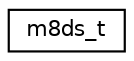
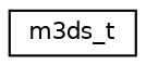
  digraph {
    rankdir=LR
-   n1 [color=black fillcolor=white fontname=Helvetica fontsize=10 height=0.2 label=m8ds_t shape=record style=filled width=0.4]
+   n1 [color=black fillcolor=white fontname=Helvetica fontsize=10 height=0.2 label=m3ds_t shape=record style=filled width=0.4]
  }
